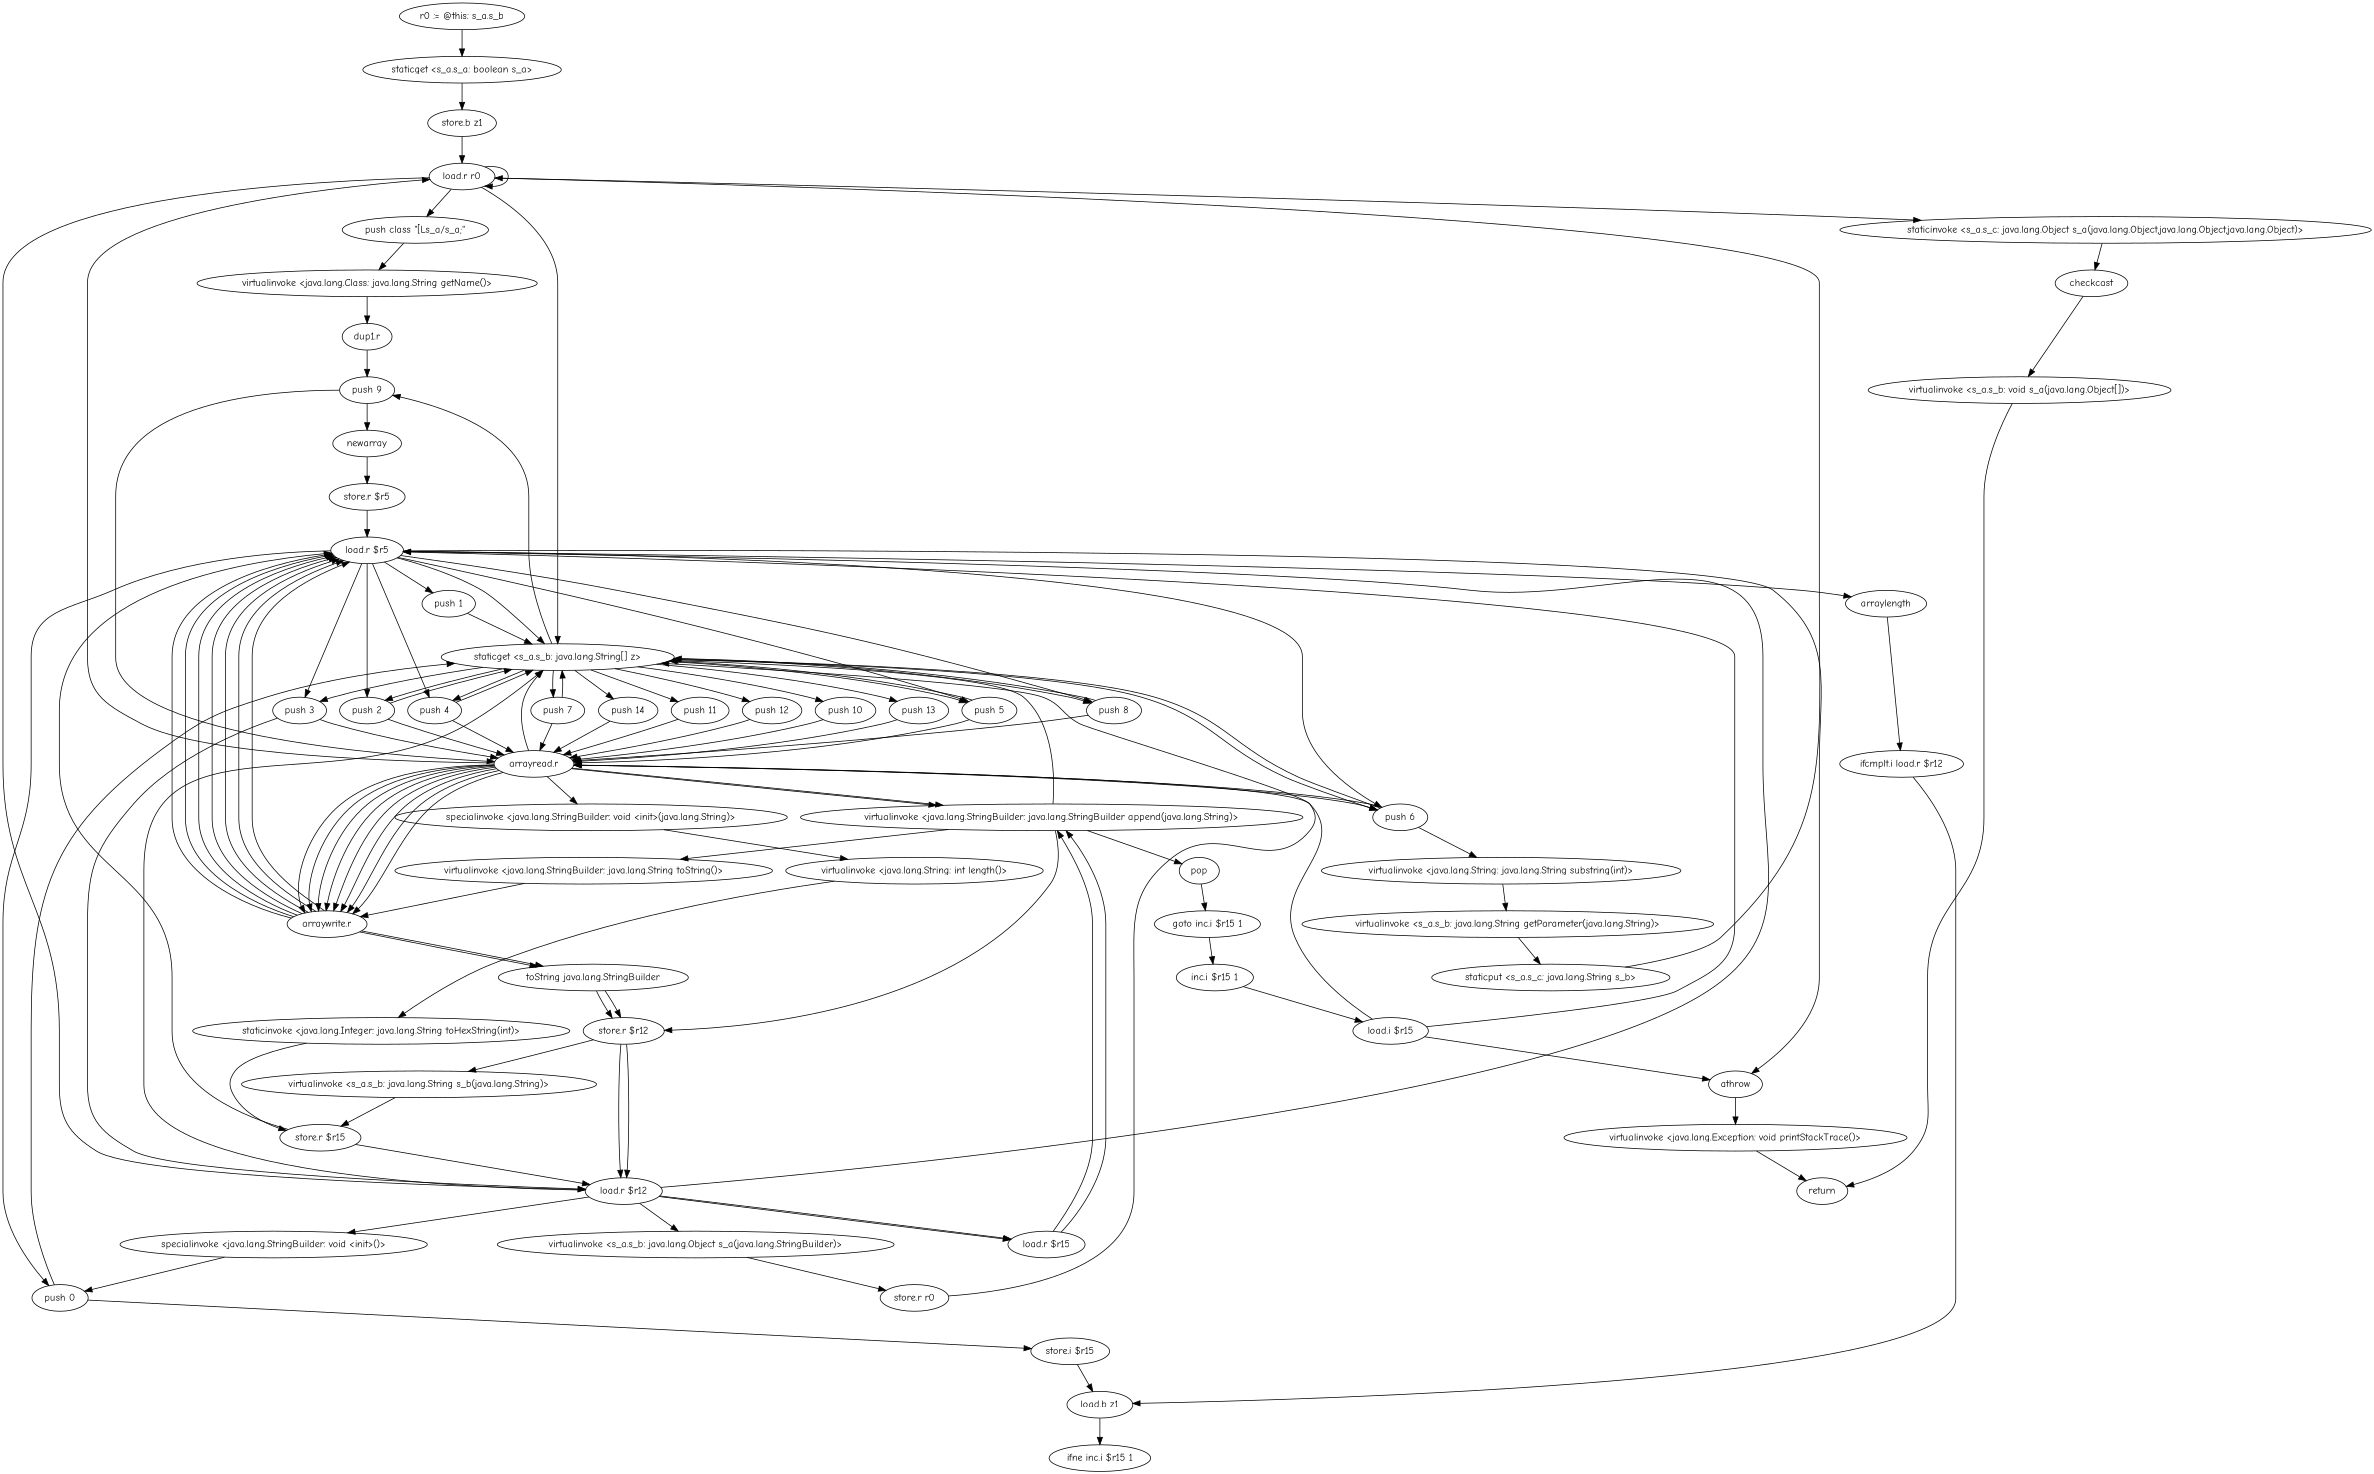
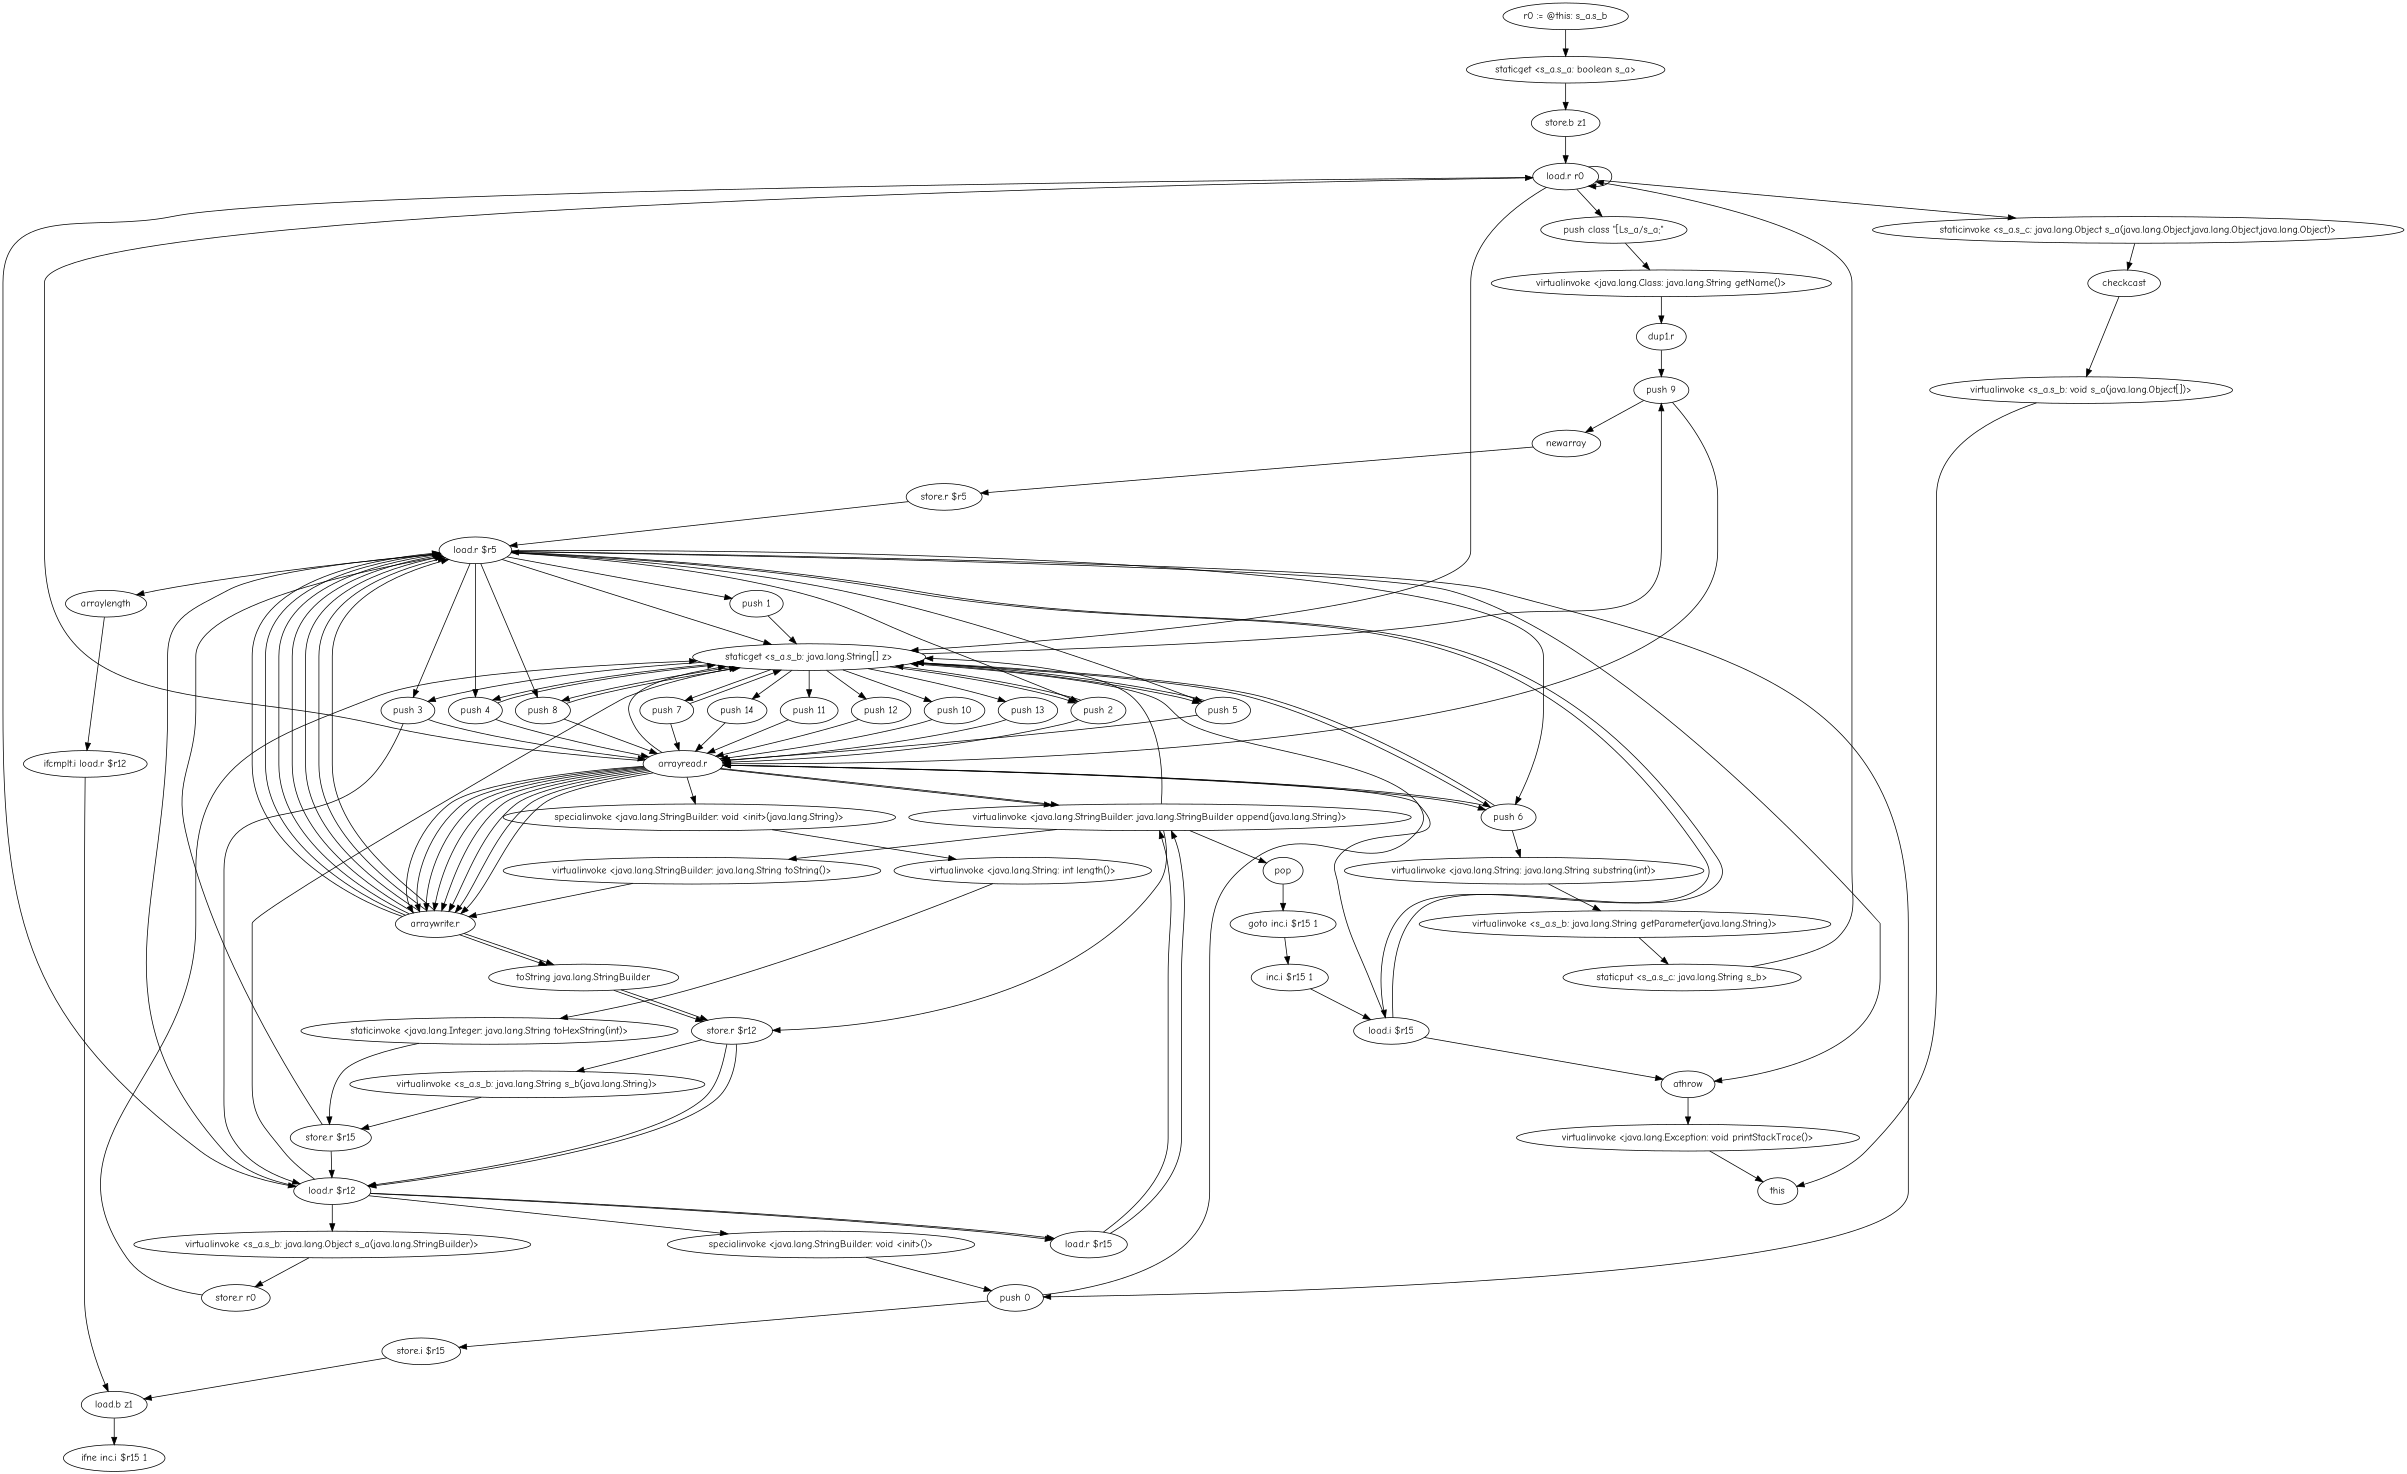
  digraph {
    fontname="Comic Neue"
    node [fontname="Comic Neue"]
    edge [fontname="Comic Neue"]
    "r0 := @this: s_a.s_b"
    "staticget <s_a.s_a: boolean s_a>"
    "store.b z1"
    "load.r r0"
    "push class \"[Ls_a/s_a;\""
    "staticget <s_a.s_b: java.lang.String[] z>"
    "load.r $r12"
    "staticinvoke <s_a.s_c: java.lang.Object s_a(java.lang.Object,java.lang.Object,java.lang.Object)>"
    "virtualinvoke <java.lang.Class: java.lang.String getName()>"
    "push 9"
    "push 4"
    "push 2"
    "push 6"
    "push 3"
    "push 5"
    "push 8"
    "push 7"
    "push 14"
    "push 11"
    "push 12"
    "push 10"
    "push 13"
    "load.r $r5"
    "load.r $r15"
    "specialinvoke <java.lang.StringBuilder: void <init>()>"
    "virtualinvoke <s_a.s_b: java.lang.Object s_a(java.lang.StringBuilder)>"
    checkcast
    "dup1.r"
    newarray
    "arrayread.r"
    "store.r $r5"
    "arraywrite.r"
    "specialinvoke <java.lang.StringBuilder: void <init>(java.lang.String)>"
    "virtualinvoke <java.lang.StringBuilder: java.lang.StringBuilder append(java.lang.String)>"
    "push 0"
    "push 1"
    "load.i $r15"
    athrow
    arraylength
    "store.i $r15"
    "virtualinvoke <java.lang.String: java.lang.String substring(int)>"
    "virtualinvoke <java.lang.Exception: void printStackTrace()>"
    "ifcmplt.i load.r $r12"
    "load.b z1"
    n45 [label="toString java.lang.StringBuilder"]
    "virtualinvoke <java.lang.String: int length()>"
    "store.r $r12"
    "virtualinvoke <java.lang.StringBuilder: java.lang.String toString()>"
    pop
    "virtualinvoke <s_a.s_b: java.lang.String getParameter(java.lang.String)>"
    "virtualinvoke <s_a.s_b: java.lang.String s_b(java.lang.String)>"
    "store.r $r15"
    "store.r r0"
    "staticinvoke <java.lang.Integer: java.lang.String toHexString(int)>"
    "goto inc.i $r15 1"
    "ifne inc.i $r15 1"
-   return
+   return [label=this]
    "inc.i $r15 1"
    "staticput <s_a.s_c: java.lang.String s_b>"
    "virtualinvoke <s_a.s_b: void s_a(java.lang.Object[])>"
    "r0 := @this: s_a.s_b" -> "staticget <s_a.s_a: boolean s_a>"
    "staticget <s_a.s_a: boolean s_a>" -> "store.b z1"
    "store.b z1" -> "load.r r0"
    "load.r r0" -> "load.r r0"
    "load.r r0" -> "push class \"[Ls_a/s_a;\""
    "load.r r0" -> "staticget <s_a.s_b: java.lang.String[] z>"
    "load.r r0" -> "load.r $r12"
    "load.r r0" -> "staticinvoke <s_a.s_c: java.lang.Object s_a(java.lang.Object,java.lang.Object,java.lang.Object)>"
    "push class \"[Ls_a/s_a;\"" -> "virtualinvoke <java.lang.Class: java.lang.String getName()>"
    "staticget <s_a.s_b: java.lang.String[] z>" -> "push 9"
    "staticget <s_a.s_b: java.lang.String[] z>" -> "push 4"
    "staticget <s_a.s_b: java.lang.String[] z>" -> "push 2"
    "staticget <s_a.s_b: java.lang.String[] z>" -> "push 6"
    "staticget <s_a.s_b: java.lang.String[] z>" -> "push 3"
    "staticget <s_a.s_b: java.lang.String[] z>" -> "push 5"
    "staticget <s_a.s_b: java.lang.String[] z>" -> "push 8"
    "staticget <s_a.s_b: java.lang.String[] z>" -> "push 7"
    "staticget <s_a.s_b: java.lang.String[] z>" -> "push 14"
    "staticget <s_a.s_b: java.lang.String[] z>" -> "push 11"
    "staticget <s_a.s_b: java.lang.String[] z>" -> "push 12"
    "staticget <s_a.s_b: java.lang.String[] z>" -> "push 10"
    "staticget <s_a.s_b: java.lang.String[] z>" -> "push 13"
    "load.r $r12" -> "staticget <s_a.s_b: java.lang.String[] z>"
    "load.r $r12" -> "load.r $r5"
    "load.r $r12" -> "load.r $r15"
    "load.r $r12" -> "load.r $r15"
    "load.r $r12" -> "specialinvoke <java.lang.StringBuilder: void <init>()>"
    "load.r $r12" -> "virtualinvoke <s_a.s_b: java.lang.Object s_a(java.lang.StringBuilder)>"
    "staticinvoke <s_a.s_c: java.lang.Object s_a(java.lang.Object,java.lang.Object,java.lang.Object)>" -> checkcast
    "virtualinvoke <java.lang.Class: java.lang.String getName()>" -> "dup1.r"
    "push 9" -> newarray
    "push 9" -> "arrayread.r"
    "push 4" -> "staticget <s_a.s_b: java.lang.String[] z>"
    "push 4" -> "arrayread.r"
    "push 2" -> "staticget <s_a.s_b: java.lang.String[] z>"
    "push 2" -> "arrayread.r"
    "push 6" -> "staticget <s_a.s_b: java.lang.String[] z>"
    "push 6" -> "arrayread.r"
    "push 6" -> "virtualinvoke <java.lang.String: java.lang.String substring(int)>"
    "push 3" -> "load.r $r12"
    "push 3" -> "arrayread.r"
    "push 5" -> "staticget <s_a.s_b: java.lang.String[] z>"
    "push 5" -> "arrayread.r"
    "push 8" -> "staticget <s_a.s_b: java.lang.String[] z>"
    "push 8" -> "arrayread.r"
    "push 7" -> "staticget <s_a.s_b: java.lang.String[] z>"
    "push 7" -> "arrayread.r"
    "push 14" -> "arrayread.r"
    "push 11" -> "arrayread.r"
    "push 12" -> "arrayread.r"
    "push 10" -> "arrayread.r"
    "push 13" -> "arrayread.r"
    "load.r $r5" -> "staticget <s_a.s_b: java.lang.String[] z>"
    "load.r $r5" -> "push 4"
    "load.r $r5" -> "push 2"
    "load.r $r5" -> "push 6"
    "load.r $r5" -> "push 3"
    "load.r $r5" -> "push 5"
    "load.r $r5" -> "push 8"
    "load.r $r5" -> "push 0"
    "load.r $r5" -> "push 1"
+   "load.r $r5" -> "load.i $r15"
    "load.r $r5" -> athrow
    "load.r $r5" -> arraylength
    "load.r $r15" -> "virtualinvoke <java.lang.StringBuilder: java.lang.StringBuilder append(java.lang.String)>"
    "load.r $r15" -> "virtualinvoke <java.lang.StringBuilder: java.lang.StringBuilder append(java.lang.String)>"
    "specialinvoke <java.lang.StringBuilder: void <init>()>" -> "push 0"
    "virtualinvoke <s_a.s_b: java.lang.Object s_a(java.lang.StringBuilder)>" -> "store.r r0"
    checkcast -> "virtualinvoke <s_a.s_b: void s_a(java.lang.Object[])>"
    "dup1.r" -> "push 9"
    newarray -> "store.r $r5"
    "arrayread.r" -> "load.r r0"
    "arrayread.r" -> "staticget <s_a.s_b: java.lang.String[] z>"
    "arrayread.r" -> "push 6"
    "arrayread.r" -> "arraywrite.r"
    "arrayread.r" -> "arraywrite.r"
    "arrayread.r" -> "arraywrite.r"
    "arrayread.r" -> "arraywrite.r"
    "arrayread.r" -> "arraywrite.r"
    "arrayread.r" -> "arraywrite.r"
    "arrayread.r" -> "arraywrite.r"
    "arrayread.r" -> "arraywrite.r"
    "arrayread.r" -> "specialinvoke <java.lang.StringBuilder: void <init>(java.lang.String)>"
    "arrayread.r" -> "virtualinvoke <java.lang.StringBuilder: java.lang.StringBuilder append(java.lang.String)>"
    "arrayread.r" -> "virtualinvoke <java.lang.StringBuilder: java.lang.StringBuilder append(java.lang.String)>"
    "store.r $r5" -> "load.r $r5"
    "arraywrite.r" -> "load.r $r5"
    "arraywrite.r" -> "load.r $r5"
    "arraywrite.r" -> "load.r $r5"
    "arraywrite.r" -> "load.r $r5"
    "arraywrite.r" -> "load.r $r5"
    "arraywrite.r" -> "load.r $r5"
    "arraywrite.r" -> "load.r $r5"
    "arraywrite.r" -> n45
    "arraywrite.r" -> n45
    "specialinvoke <java.lang.StringBuilder: void <init>(java.lang.String)>" -> "virtualinvoke <java.lang.String: int length()>"
    "virtualinvoke <java.lang.StringBuilder: java.lang.StringBuilder append(java.lang.String)>" -> "staticget <s_a.s_b: java.lang.String[] z>"
    "virtualinvoke <java.lang.StringBuilder: java.lang.StringBuilder append(java.lang.String)>" -> "store.r $r12"
    "virtualinvoke <java.lang.StringBuilder: java.lang.StringBuilder append(java.lang.String)>" -> "virtualinvoke <java.lang.StringBuilder: java.lang.String toString()>"
    "virtualinvoke <java.lang.StringBuilder: java.lang.StringBuilder append(java.lang.String)>" -> pop
    "push 0" -> "staticget <s_a.s_b: java.lang.String[] z>"
    "push 0" -> "store.i $r15"
    "push 1" -> "staticget <s_a.s_b: java.lang.String[] z>"
    "load.i $r15" -> "load.r $r5"
    "load.i $r15" -> "arrayread.r"
    "load.i $r15" -> athrow
    athrow -> "virtualinvoke <java.lang.Exception: void printStackTrace()>"
    arraylength -> "ifcmplt.i load.r $r12"
    "store.i $r15" -> "load.b z1"
    "virtualinvoke <java.lang.String: java.lang.String substring(int)>" -> "virtualinvoke <s_a.s_b: java.lang.String getParameter(java.lang.String)>"
    "virtualinvoke <java.lang.Exception: void printStackTrace()>" -> return
    "ifcmplt.i load.r $r12" -> "load.b z1"
    "load.b z1" -> "ifne inc.i $r15 1"
    n45 -> "store.r $r12"
    n45 -> "store.r $r12"
    "virtualinvoke <java.lang.String: int length()>" -> "staticinvoke <java.lang.Integer: java.lang.String toHexString(int)>"
    "store.r $r12" -> "load.r $r12"
    "store.r $r12" -> "load.r $r12"
    "store.r $r12" -> "virtualinvoke <s_a.s_b: java.lang.String s_b(java.lang.String)>"
    "virtualinvoke <java.lang.StringBuilder: java.lang.String toString()>" -> "arraywrite.r"
    pop -> "goto inc.i $r15 1"
    "virtualinvoke <s_a.s_b: java.lang.String getParameter(java.lang.String)>" -> "staticput <s_a.s_c: java.lang.String s_b>"
    "virtualinvoke <s_a.s_b: java.lang.String s_b(java.lang.String)>" -> "store.r $r15"
    "store.r $r15" -> "load.r $r12"
    "store.r $r15" -> "load.r $r5"
    "store.r r0" -> "staticget <s_a.s_b: java.lang.String[] z>"
    "staticinvoke <java.lang.Integer: java.lang.String toHexString(int)>" -> "store.r $r15"
    "goto inc.i $r15 1" -> "inc.i $r15 1"
    "inc.i $r15 1" -> "load.i $r15"
    "staticput <s_a.s_c: java.lang.String s_b>" -> "load.r r0"
    "virtualinvoke <s_a.s_b: void s_a(java.lang.Object[])>" -> return
  }
